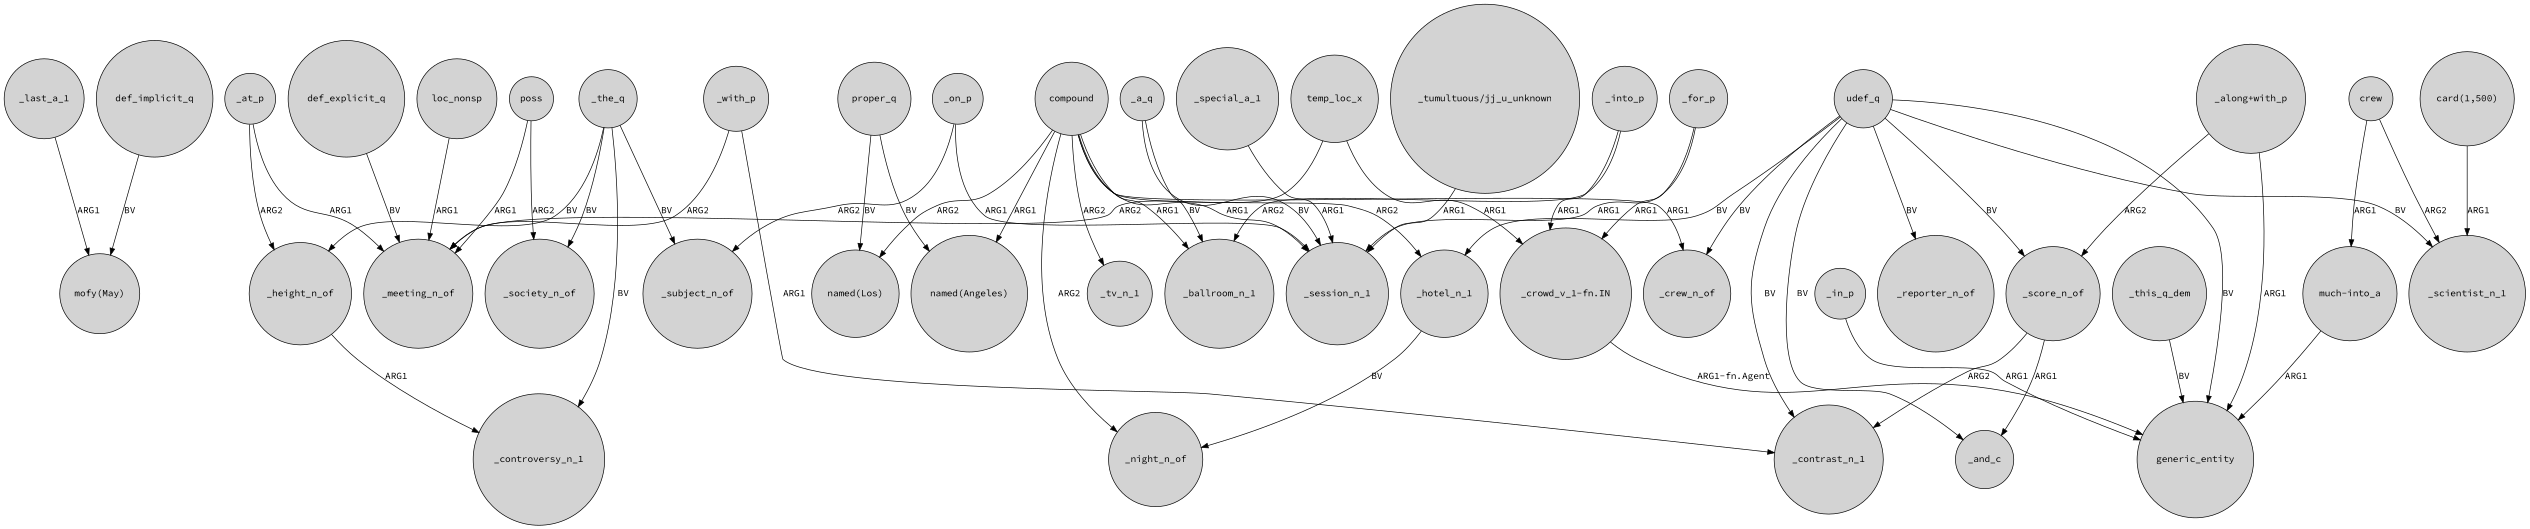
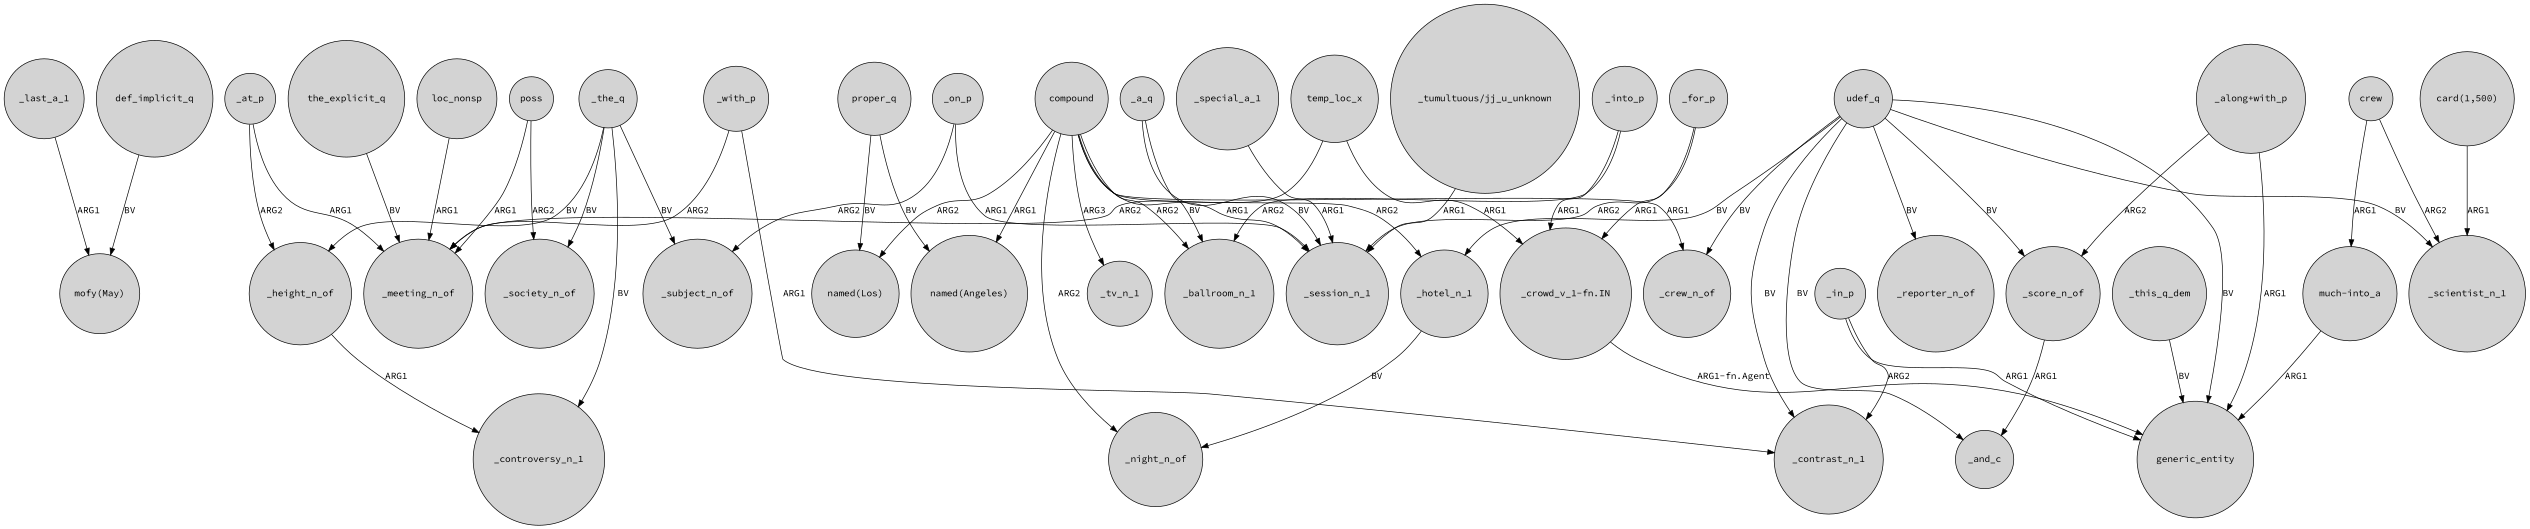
  digraph {
    fontname="Source Code Pro"
    node [fontname="Source Code Pro" shape=circle style=filled]
    edge [fontname="Source Code Pro"]
    _last_a_1
    "mofy(May)"
    compound
    _ballroom_n_1
    _session_n_1
    _crew_n_of
    _tv_n_1
    "named(Los)"
    _night_n_of
    "named(Angeles)"
    _hotel_n_1
    _with_p
    _meeting_n_of
    _contrast_n_1
    _in_p
    generic_entity
    _on_p
    _subject_n_of
    udef_q
    _score_n_of
    _reporter_n_of
    _scientist_n_1
    _and_c
    _into_p
    "_crowd_v_1-fn.IN"
    _special_a_1
    _the_q
    _height_n_of
    _controversy_n_1
    _society_n_of
    _for_p
-   def_explicit_q
+   def_explicit_q [label=the_explicit_q]
    n33 [label="much-into_a"]
    loc_nonsp
    proper_q
    def_implicit_q
    "_tumultuous/jj_u_unknown"
    _at_p
    "_along+with_p"
    temp_loc_x
    _this_q_dem
    n42 [label=crew]
    poss
    _a_q
    "card(1,500)"
    _last_a_1 -> "mofy(May)" [label=ARG1]
-   compound -> _ballroom_n_1 [label=ARG1]
+   compound -> _ballroom_n_1 [label=ARG2]
    compound -> _session_n_1 [label=ARG1]
    compound -> _crew_n_of [label=ARG1]
-   compound -> _tv_n_1 [label=ARG2]
+   compound -> _tv_n_1 [label=ARG3]
    compound -> "named(Los)" [label=ARG2]
    compound -> _night_n_of [label=ARG2]
    compound -> "named(Angeles)" [label=ARG1]
    compound -> _hotel_n_1 [label=ARG2]
    _hotel_n_1 -> _night_n_of [label=BV]
    _with_p -> _meeting_n_of [label=ARG2]
    _with_p -> _contrast_n_1 [label=ARG1]
-   _score_n_of -> _contrast_n_1 [label=ARG2]
+   _in_p -> _contrast_n_1 [label=ARG2]
    _in_p -> generic_entity [label=ARG1]
    _on_p -> _session_n_1 [label=ARG1]
    _on_p -> _subject_n_of [label=ARG2]
    udef_q -> _crew_n_of [label=BV]
    udef_q -> _hotel_n_1 [label=BV]
    udef_q -> _contrast_n_1 [label=BV]
    udef_q -> generic_entity [label=BV]
    udef_q -> _score_n_of [label=BV]
    udef_q -> _reporter_n_of [label=BV]
    udef_q -> _scientist_n_1 [label=BV]
    udef_q -> _and_c [label=BV]
    _score_n_of -> _and_c [label=ARG1]
    _into_p -> _ballroom_n_1 [label=ARG2]
    _into_p -> "_crowd_v_1-fn.IN" [label=ARG1]
    "_crowd_v_1-fn.IN" -> generic_entity [label="ARG1-fn.Agent"]
    _special_a_1 -> _session_n_1 [label=ARG1]
    _the_q -> _subject_n_of [label=BV]
    _the_q -> _height_n_of [label=BV]
    _the_q -> _controversy_n_1 [label=BV]
    _the_q -> _society_n_of [label=BV]
    _height_n_of -> _controversy_n_1 [label=ARG1]
-   _for_p -> _session_n_1 [label=ARG1]
+   _for_p -> _session_n_1 [label=ARG2]
    _for_p -> "_crowd_v_1-fn.IN" [label=ARG1]
    def_explicit_q -> _meeting_n_of [label=BV]
    n33 -> generic_entity [label=ARG1]
    loc_nonsp -> _meeting_n_of [label=ARG1]
    proper_q -> "named(Los)" [label=BV]
    proper_q -> "named(Angeles)" [label=BV]
    def_implicit_q -> "mofy(May)" [label=BV]
    "_tumultuous/jj_u_unknown" -> _session_n_1 [label=ARG1]
    _at_p -> _meeting_n_of [label=ARG1]
    _at_p -> _height_n_of [label=ARG2]
    "_along+with_p" -> generic_entity [label=ARG1]
    "_along+with_p" -> _score_n_of [label=ARG2]
    temp_loc_x -> _meeting_n_of [label=ARG2]
    temp_loc_x -> "_crowd_v_1-fn.IN" [label=ARG1]
    _this_q_dem -> generic_entity [label=BV]
    n42 -> _scientist_n_1 [label=ARG2]
    n42 -> n33 [label=ARG1]
    poss -> _meeting_n_of [label=ARG1]
    poss -> _society_n_of [label=ARG2]
    _a_q -> _ballroom_n_1 [label=BV]
    _a_q -> _session_n_1 [label=BV]
    "card(1,500)" -> _scientist_n_1 [label=ARG1]
  }
